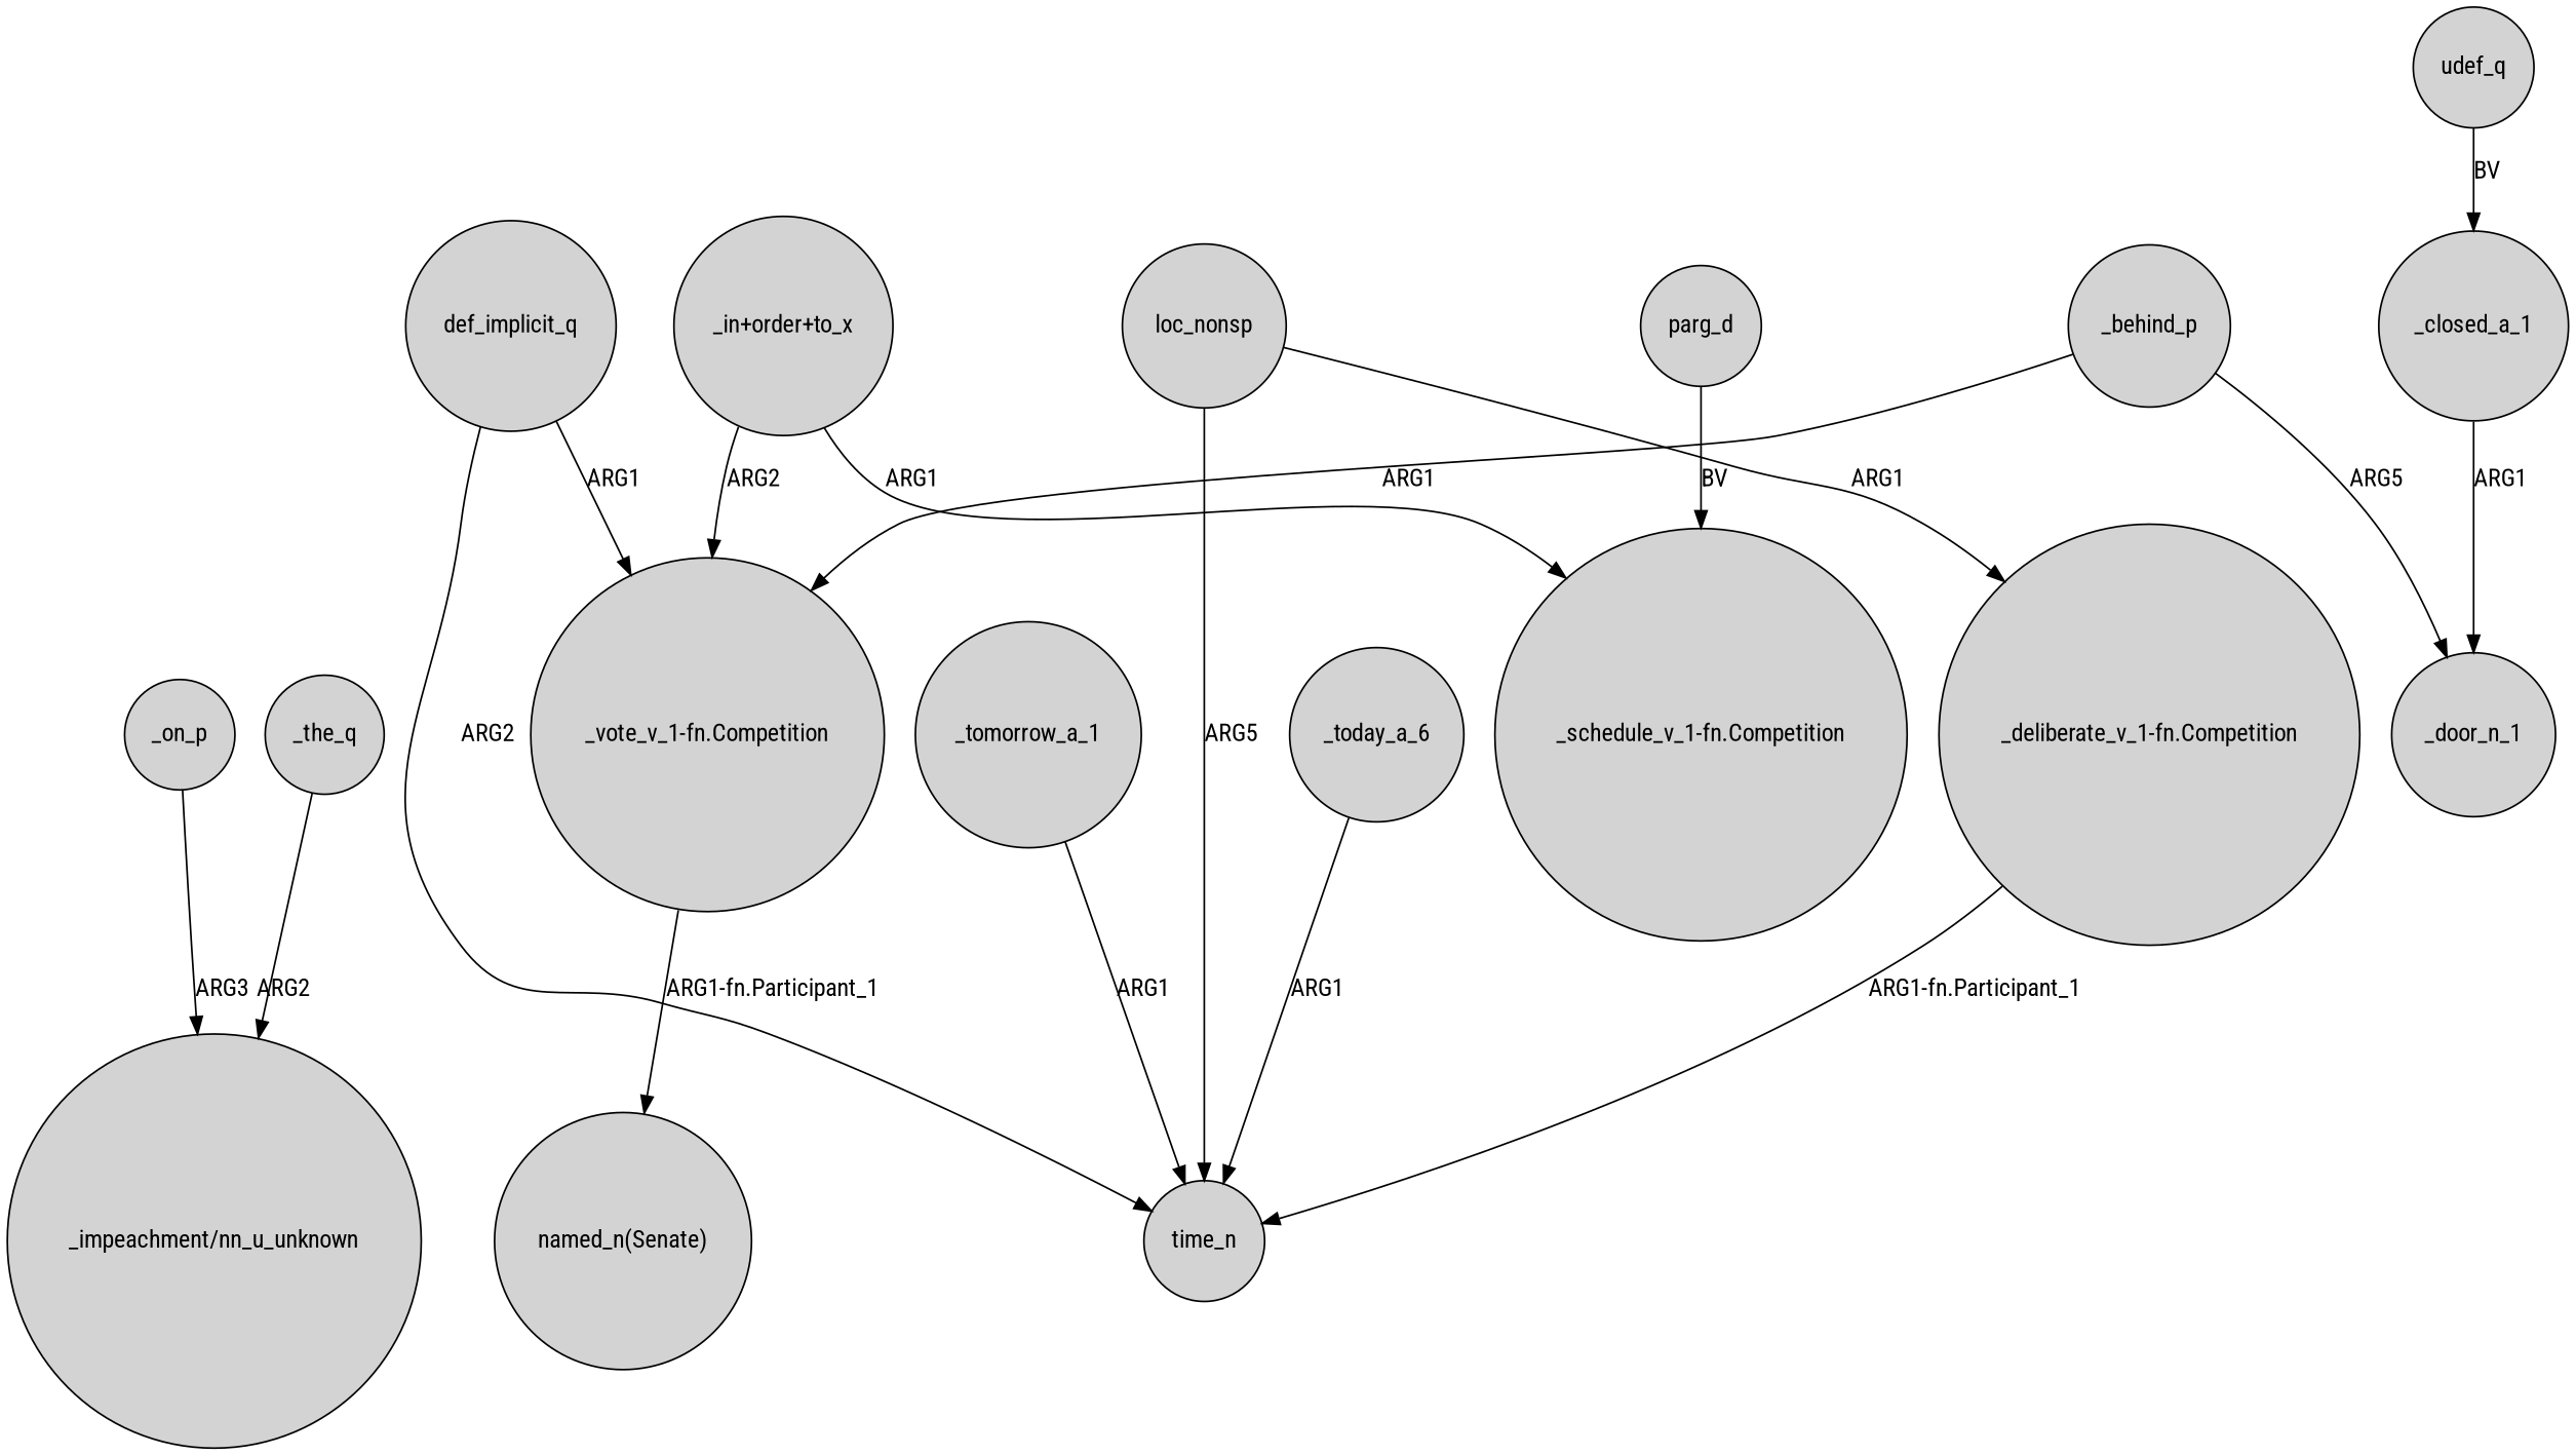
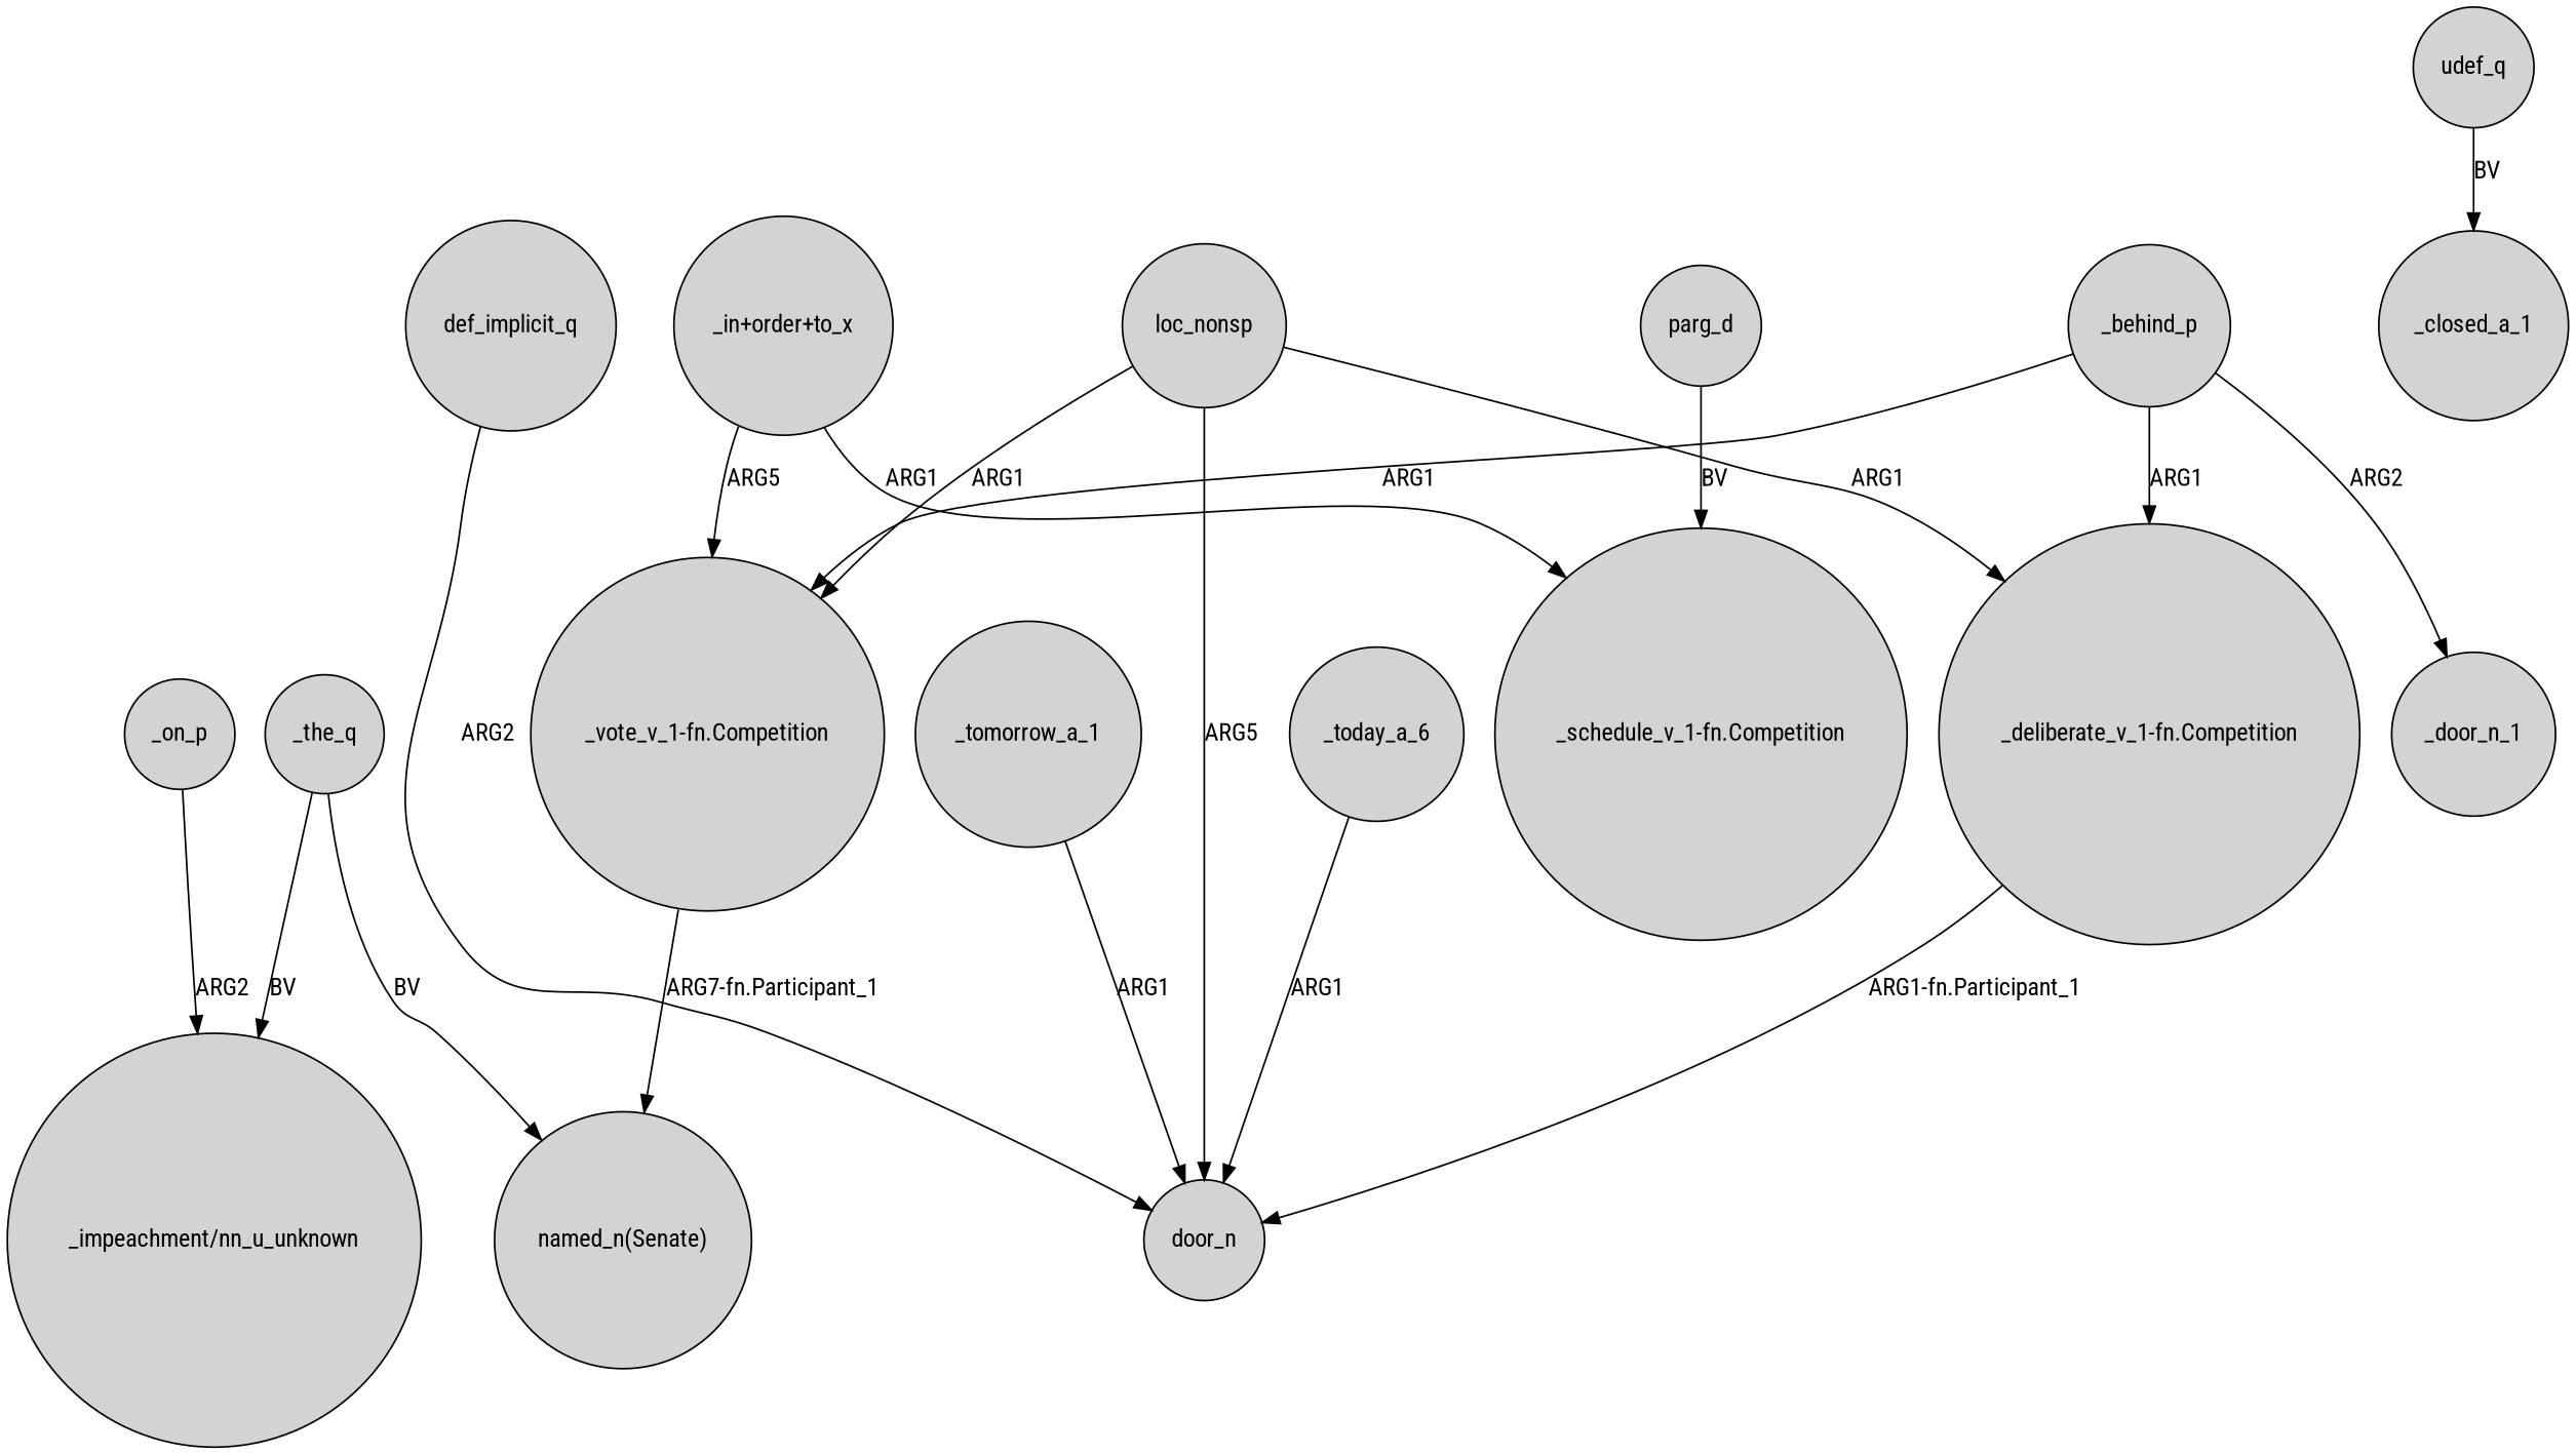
  digraph {
    fontname="Roboto Condensed"
    node [fontname="Roboto Condensed" shape=circle style=filled]
    edge [fontname="Roboto Condensed"]
    "_in+order+to_x"
    "_vote_v_1-fn.Competition"
    "_schedule_v_1-fn.Competition"
    "named_n(Senate)"
    loc_nonsp
    "_deliberate_v_1-fn.Competition"
-   time_n
+   time_n [label=door_n]
    _closed_a_1
    _door_n_1
    parg_d
    _the_q
    "_impeachment/nn_u_unknown"
    _behind_p
    udef_q
    _on_p
    _tomorrow_a_1
    n17 [label=_today_a_6]
    def_implicit_q
-   "_in+order+to_x" -> "_vote_v_1-fn.Competition" [label=ARG2]
+   "_in+order+to_x" -> "_vote_v_1-fn.Competition" [label=ARG5]
    "_in+order+to_x" -> "_schedule_v_1-fn.Competition" [label=ARG1]
-   "_vote_v_1-fn.Competition" -> "named_n(Senate)" [label="ARG1-fn.Participant_1"]
-   def_implicit_q -> "_vote_v_1-fn.Competition" [label=ARG1]
+   "_vote_v_1-fn.Competition" -> "named_n(Senate)" [label="ARG7-fn.Participant_1"]
+   loc_nonsp -> "_vote_v_1-fn.Competition" [label=ARG1]
    loc_nonsp -> "_deliberate_v_1-fn.Competition" [label=ARG1]
    loc_nonsp -> time_n [label=ARG5]
    "_deliberate_v_1-fn.Competition" -> time_n [label="ARG1-fn.Participant_1"]
-   _closed_a_1 -> _door_n_1 [label=ARG1]
    parg_d -> "_schedule_v_1-fn.Competition" [label=BV]
-   _the_q -> "_impeachment/nn_u_unknown" [label=ARG2]
+   _the_q -> "named_n(Senate)" [label=BV]
+   _the_q -> "_impeachment/nn_u_unknown" [label=BV]
    _behind_p -> "_vote_v_1-fn.Competition" [label=ARG1]
-   _behind_p -> _door_n_1 [label=ARG5]
+   _behind_p -> "_deliberate_v_1-fn.Competition" [label=ARG1]
+   _behind_p -> _door_n_1 [label=ARG2]
    udef_q -> _closed_a_1 [label=BV]
-   _on_p -> "_impeachment/nn_u_unknown" [label=ARG3]
+   _on_p -> "_impeachment/nn_u_unknown" [label=ARG2]
    _tomorrow_a_1 -> time_n [label=ARG1]
    n17 -> time_n [label=ARG1]
    def_implicit_q -> time_n [label=ARG2]
  }
